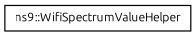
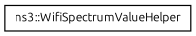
  digraph {
    rankdir=LR
    fontname=Ubuntu
-   n1 [color=black fillcolor=white fontname=Ubuntu fontsize=10 height=0.2 label="ns9::WifiSpectrumValueHelper" shape=record style=filled width=0.4]
+   n1 [color=black fillcolor=white fontname=Ubuntu fontsize=10 height=0.2 label="ns3::WifiSpectrumValueHelper" shape=record style=filled width=0.4]
  }
